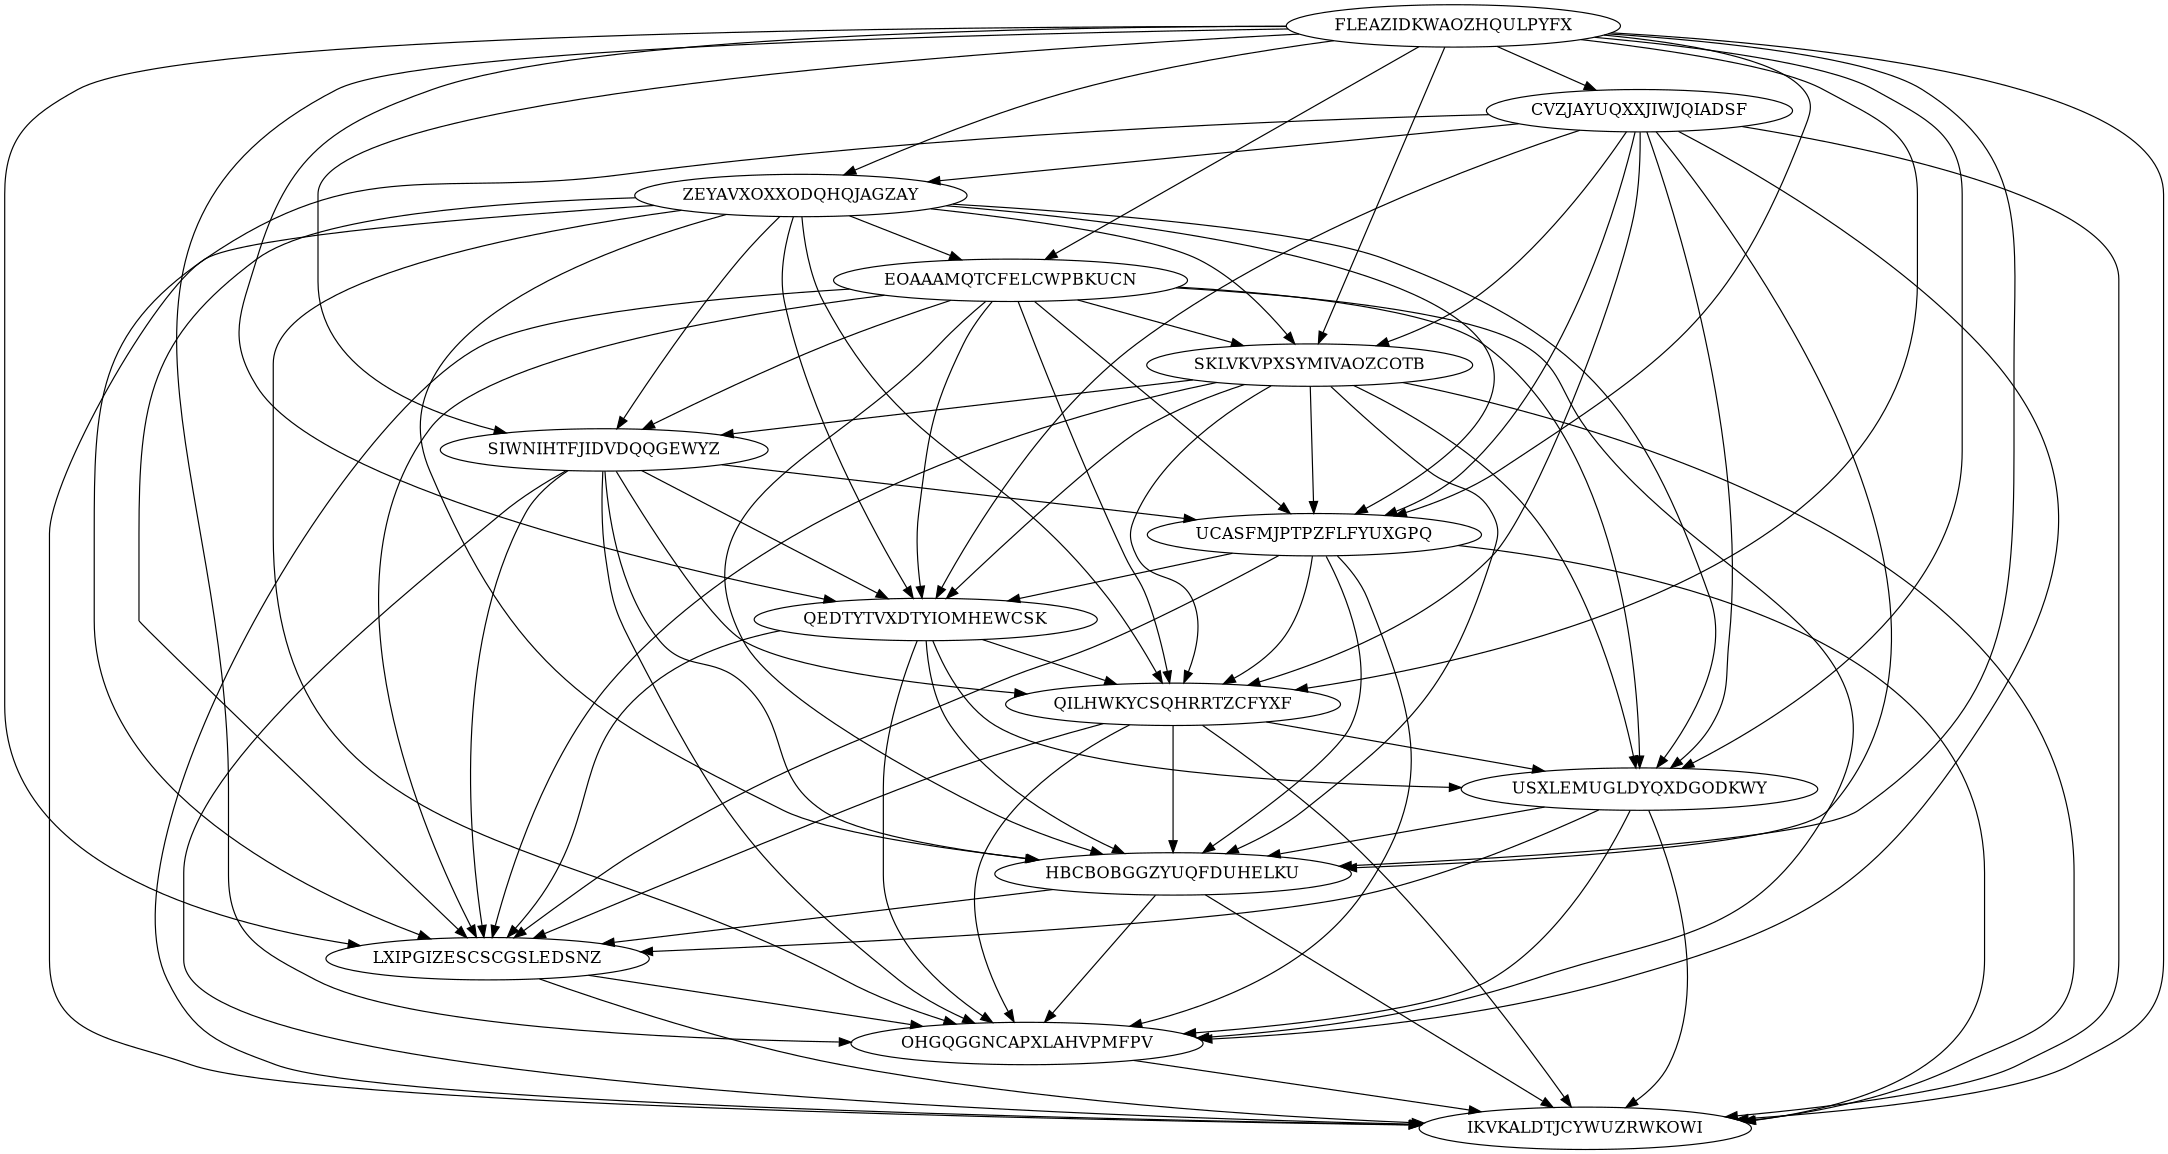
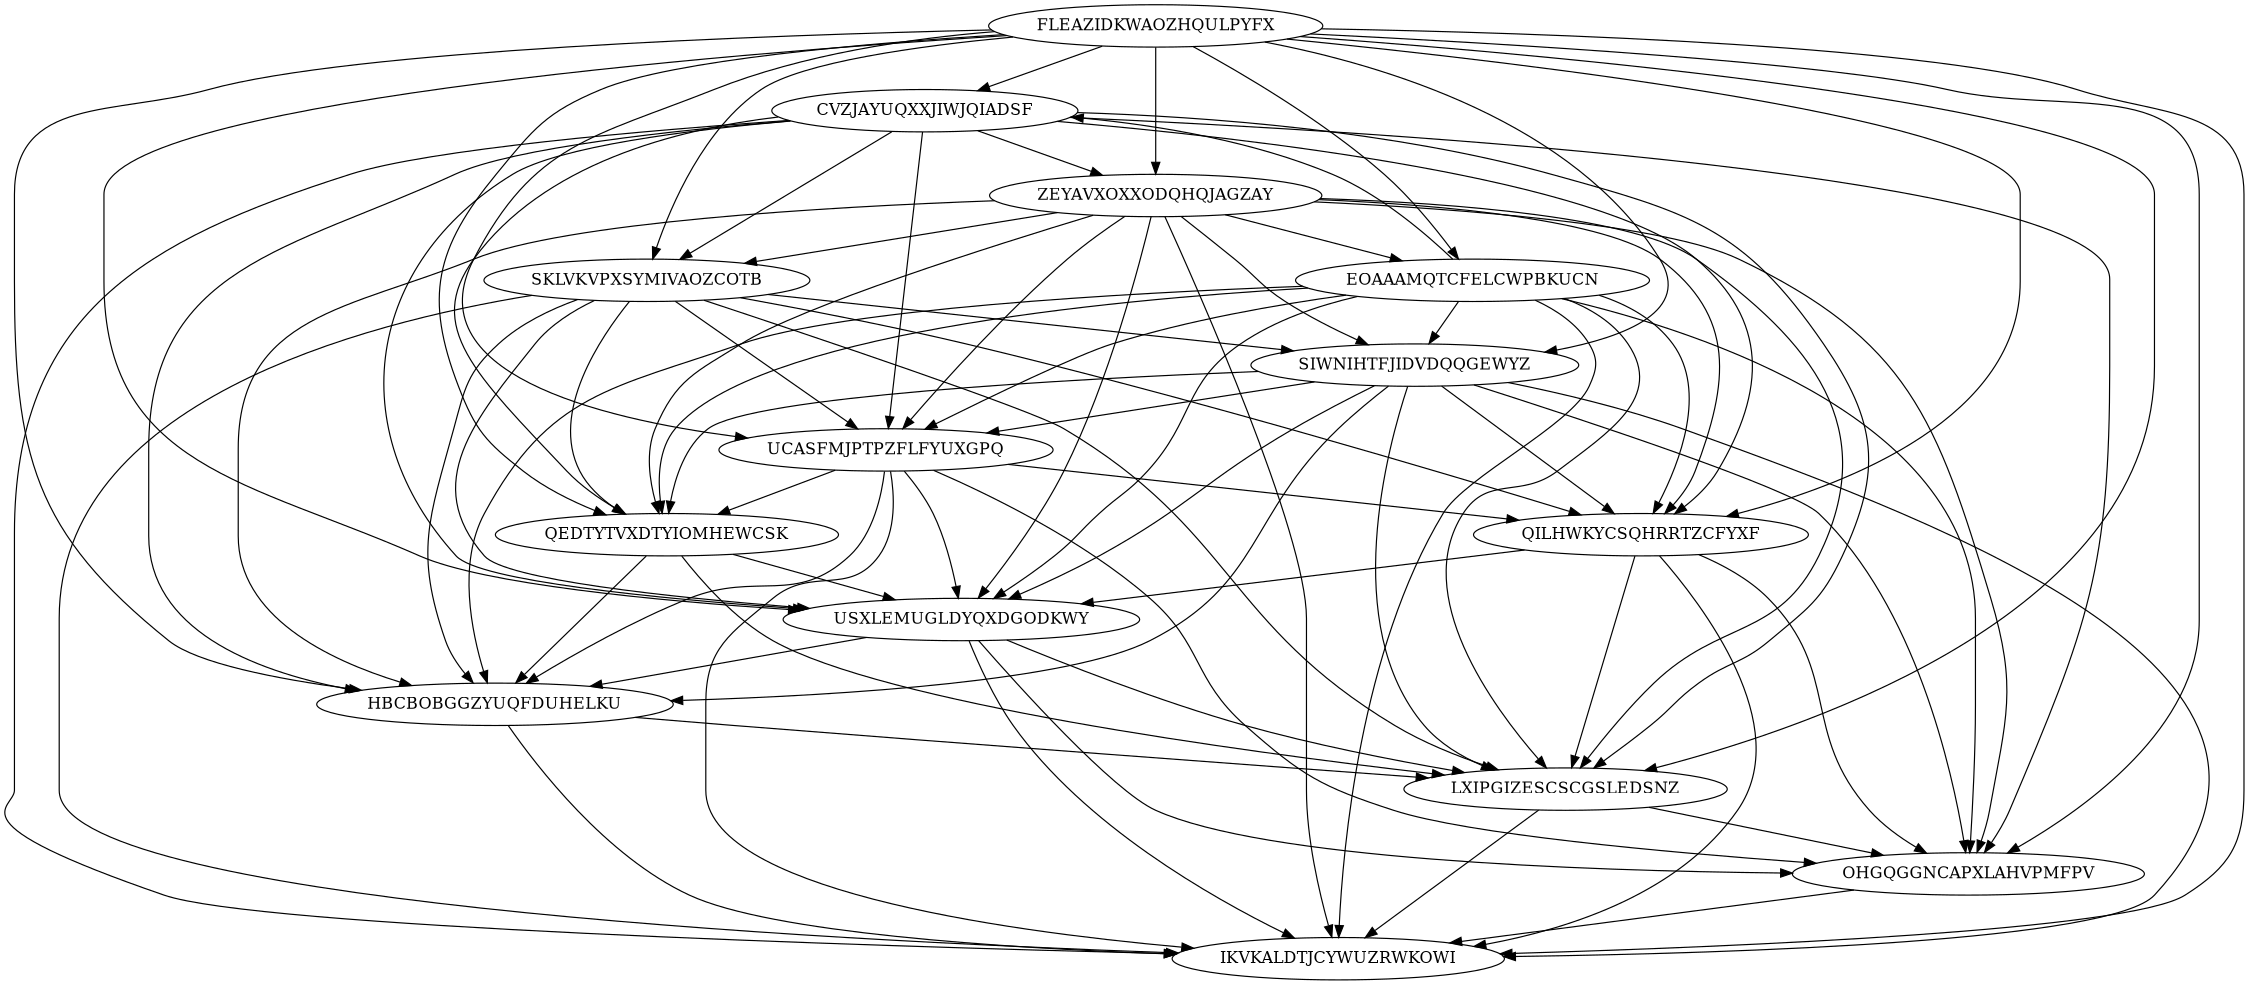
  digraph {
    node [Weight=18]
    edge [Weight=20]
    FLEAZIDKWAOZHQULPYFX
    CVZJAYUQXXJIWJQIADSF
    ZEYAVXOXXODQHQJAGZAY [Weight=15]
    EOAAAMQTCFELCWPBKUCN [Weight=13]
    SKLVKVPXSYMIVAOZCOTB [Weight=17]
    SIWNIHTFJIDVDQQGEWYZ [Weight=13]
    UCASFMJPTPZFLFYUXGPQ
    QEDTYTVXDTYIOMHEWCSK
    QILHWKYCSQHRRTZCFYXF [Weight=20]
    USXLEMUGLDYQXDGODKWY [Weight=14]
    HBCBOBGGZYUQFDUHELKU [Weight=20]
    LXIPGIZESCSCGSLEDSNZ [Weight=12]
    OHGQGGNCAPXLAHVPMFPV [Weight=12]
    IKVKALDTJCYWUZRWKOWI [Weight=10]
    FLEAZIDKWAOZHQULPYFX -> CVZJAYUQXXJIWJQIADSF [Weight=19]
    FLEAZIDKWAOZHQULPYFX -> ZEYAVXOXXODQHQJAGZAY
    FLEAZIDKWAOZHQULPYFX -> EOAAAMQTCFELCWPBKUCN [Weight=10]
    FLEAZIDKWAOZHQULPYFX -> SKLVKVPXSYMIVAOZCOTB [Weight=10]
    FLEAZIDKWAOZHQULPYFX -> SIWNIHTFJIDVDQQGEWYZ [Weight=12]
    FLEAZIDKWAOZHQULPYFX -> UCASFMJPTPZFLFYUXGPQ [Weight=14]
    FLEAZIDKWAOZHQULPYFX -> QEDTYTVXDTYIOMHEWCSK
    FLEAZIDKWAOZHQULPYFX -> QILHWKYCSQHRRTZCFYXF [Weight=10]
    FLEAZIDKWAOZHQULPYFX -> USXLEMUGLDYQXDGODKWY [Weight=18]
    FLEAZIDKWAOZHQULPYFX -> HBCBOBGGZYUQFDUHELKU [Weight=12]
    FLEAZIDKWAOZHQULPYFX -> LXIPGIZESCSCGSLEDSNZ [Weight=11]
    FLEAZIDKWAOZHQULPYFX -> OHGQGGNCAPXLAHVPMFPV [Weight=14]
    FLEAZIDKWAOZHQULPYFX -> IKVKALDTJCYWUZRWKOWI [Weight=16]
    CVZJAYUQXXJIWJQIADSF -> ZEYAVXOXXODQHQJAGZAY
    CVZJAYUQXXJIWJQIADSF -> SKLVKVPXSYMIVAOZCOTB [Weight=18]
    CVZJAYUQXXJIWJQIADSF -> UCASFMJPTPZFLFYUXGPQ [Weight=12]
    CVZJAYUQXXJIWJQIADSF -> QEDTYTVXDTYIOMHEWCSK [Weight=16]
    CVZJAYUQXXJIWJQIADSF -> QILHWKYCSQHRRTZCFYXF [Weight=12]
    CVZJAYUQXXJIWJQIADSF -> USXLEMUGLDYQXDGODKWY [Weight=14]
    CVZJAYUQXXJIWJQIADSF -> HBCBOBGGZYUQFDUHELKU [Weight=11]
    CVZJAYUQXXJIWJQIADSF -> LXIPGIZESCSCGSLEDSNZ [Weight=15]
    CVZJAYUQXXJIWJQIADSF -> OHGQGGNCAPXLAHVPMFPV [Weight=19]
    CVZJAYUQXXJIWJQIADSF -> IKVKALDTJCYWUZRWKOWI [Weight=11]
    ZEYAVXOXXODQHQJAGZAY -> EOAAAMQTCFELCWPBKUCN [Weight=19]
    ZEYAVXOXXODQHQJAGZAY -> SKLVKVPXSYMIVAOZCOTB [Weight=10]
    ZEYAVXOXXODQHQJAGZAY -> SIWNIHTFJIDVDQQGEWYZ
    ZEYAVXOXXODQHQJAGZAY -> UCASFMJPTPZFLFYUXGPQ [Weight=16]
    ZEYAVXOXXODQHQJAGZAY -> QEDTYTVXDTYIOMHEWCSK [Weight=15]
    ZEYAVXOXXODQHQJAGZAY -> QILHWKYCSQHRRTZCFYXF [Weight=15]
    ZEYAVXOXXODQHQJAGZAY -> USXLEMUGLDYQXDGODKWY [Weight=11]
    ZEYAVXOXXODQHQJAGZAY -> HBCBOBGGZYUQFDUHELKU [Weight=12]
    ZEYAVXOXXODQHQJAGZAY -> LXIPGIZESCSCGSLEDSNZ
    ZEYAVXOXXODQHQJAGZAY -> OHGQGGNCAPXLAHVPMFPV [Weight=10]
    ZEYAVXOXXODQHQJAGZAY -> IKVKALDTJCYWUZRWKOWI
-   EOAAAMQTCFELCWPBKUCN -> SKLVKVPXSYMIVAOZCOTB [Weight=15]
+   EOAAAMQTCFELCWPBKUCN -> CVZJAYUQXXJIWJQIADSF [Weight=15]
    EOAAAMQTCFELCWPBKUCN -> SIWNIHTFJIDVDQQGEWYZ [Weight=15]
    EOAAAMQTCFELCWPBKUCN -> UCASFMJPTPZFLFYUXGPQ
    EOAAAMQTCFELCWPBKUCN -> QEDTYTVXDTYIOMHEWCSK
    EOAAAMQTCFELCWPBKUCN -> QILHWKYCSQHRRTZCFYXF [Weight=16]
    EOAAAMQTCFELCWPBKUCN -> USXLEMUGLDYQXDGODKWY [Weight=16]
    EOAAAMQTCFELCWPBKUCN -> HBCBOBGGZYUQFDUHELKU [Weight=10]
    EOAAAMQTCFELCWPBKUCN -> LXIPGIZESCSCGSLEDSNZ [Weight=18]
    EOAAAMQTCFELCWPBKUCN -> OHGQGGNCAPXLAHVPMFPV [Weight=18]
    EOAAAMQTCFELCWPBKUCN -> IKVKALDTJCYWUZRWKOWI [Weight=13]
    SKLVKVPXSYMIVAOZCOTB -> SIWNIHTFJIDVDQQGEWYZ [Weight=17]
    SKLVKVPXSYMIVAOZCOTB -> UCASFMJPTPZFLFYUXGPQ [Weight=13]
    SKLVKVPXSYMIVAOZCOTB -> QEDTYTVXDTYIOMHEWCSK [Weight=11]
    SKLVKVPXSYMIVAOZCOTB -> QILHWKYCSQHRRTZCFYXF [Weight=14]
    SKLVKVPXSYMIVAOZCOTB -> USXLEMUGLDYQXDGODKWY [Weight=16]
    SKLVKVPXSYMIVAOZCOTB -> HBCBOBGGZYUQFDUHELKU [Weight=13]
    SKLVKVPXSYMIVAOZCOTB -> LXIPGIZESCSCGSLEDSNZ [Weight=13]
    SKLVKVPXSYMIVAOZCOTB -> IKVKALDTJCYWUZRWKOWI [Weight=19]
    SIWNIHTFJIDVDQQGEWYZ -> UCASFMJPTPZFLFYUXGPQ [Weight=14]
    SIWNIHTFJIDVDQQGEWYZ -> QEDTYTVXDTYIOMHEWCSK
    SIWNIHTFJIDVDQQGEWYZ -> QILHWKYCSQHRRTZCFYXF [Weight=16]
+   SIWNIHTFJIDVDQQGEWYZ -> USXLEMUGLDYQXDGODKWY [Weight=19]
    SIWNIHTFJIDVDQQGEWYZ -> HBCBOBGGZYUQFDUHELKU [Weight=16]
    SIWNIHTFJIDVDQQGEWYZ -> LXIPGIZESCSCGSLEDSNZ [Weight=10]
    SIWNIHTFJIDVDQQGEWYZ -> OHGQGGNCAPXLAHVPMFPV [Weight=17]
    SIWNIHTFJIDVDQQGEWYZ -> IKVKALDTJCYWUZRWKOWI [Weight=14]
    UCASFMJPTPZFLFYUXGPQ -> QEDTYTVXDTYIOMHEWCSK [Weight=13]
    UCASFMJPTPZFLFYUXGPQ -> QILHWKYCSQHRRTZCFYXF [Weight=17]
-   UCASFMJPTPZFLFYUXGPQ -> LXIPGIZESCSCGSLEDSNZ [Weight=14]
+   UCASFMJPTPZFLFYUXGPQ -> USXLEMUGLDYQXDGODKWY [Weight=14]
    UCASFMJPTPZFLFYUXGPQ -> HBCBOBGGZYUQFDUHELKU [Weight=15]
    UCASFMJPTPZFLFYUXGPQ -> OHGQGGNCAPXLAHVPMFPV [Weight=12]
    UCASFMJPTPZFLFYUXGPQ -> IKVKALDTJCYWUZRWKOWI [Weight=18]
-   QEDTYTVXDTYIOMHEWCSK -> QILHWKYCSQHRRTZCFYXF [Weight=16]
    QEDTYTVXDTYIOMHEWCSK -> USXLEMUGLDYQXDGODKWY [Weight=17]
    QEDTYTVXDTYIOMHEWCSK -> HBCBOBGGZYUQFDUHELKU [Weight=11]
    QEDTYTVXDTYIOMHEWCSK -> LXIPGIZESCSCGSLEDSNZ [Weight=13]
-   QEDTYTVXDTYIOMHEWCSK -> OHGQGGNCAPXLAHVPMFPV
    QILHWKYCSQHRRTZCFYXF -> USXLEMUGLDYQXDGODKWY [Weight=15]
-   QILHWKYCSQHRRTZCFYXF -> HBCBOBGGZYUQFDUHELKU [Weight=11]
    QILHWKYCSQHRRTZCFYXF -> LXIPGIZESCSCGSLEDSNZ [Weight=17]
    QILHWKYCSQHRRTZCFYXF -> OHGQGGNCAPXLAHVPMFPV [Weight=12]
    QILHWKYCSQHRRTZCFYXF -> IKVKALDTJCYWUZRWKOWI [Weight=17]
    USXLEMUGLDYQXDGODKWY -> HBCBOBGGZYUQFDUHELKU [Weight=15]
    USXLEMUGLDYQXDGODKWY -> LXIPGIZESCSCGSLEDSNZ [Weight=19]
    USXLEMUGLDYQXDGODKWY -> OHGQGGNCAPXLAHVPMFPV [Weight=15]
    USXLEMUGLDYQXDGODKWY -> IKVKALDTJCYWUZRWKOWI [Weight=19]
    HBCBOBGGZYUQFDUHELKU -> LXIPGIZESCSCGSLEDSNZ [Weight=11]
-   HBCBOBGGZYUQFDUHELKU -> OHGQGGNCAPXLAHVPMFPV [Weight=16]
    HBCBOBGGZYUQFDUHELKU -> IKVKALDTJCYWUZRWKOWI
    LXIPGIZESCSCGSLEDSNZ -> OHGQGGNCAPXLAHVPMFPV [Weight=16]
    LXIPGIZESCSCGSLEDSNZ -> IKVKALDTJCYWUZRWKOWI [Weight=12]
    OHGQGGNCAPXLAHVPMFPV -> IKVKALDTJCYWUZRWKOWI [Weight=15]
  }
